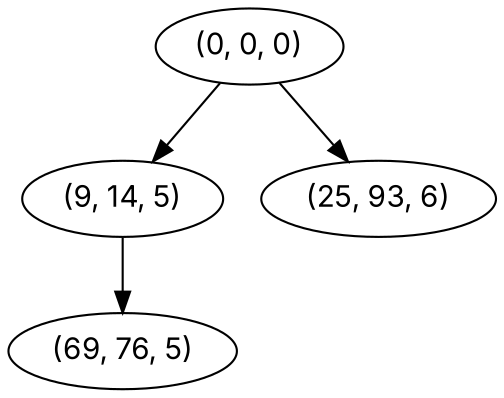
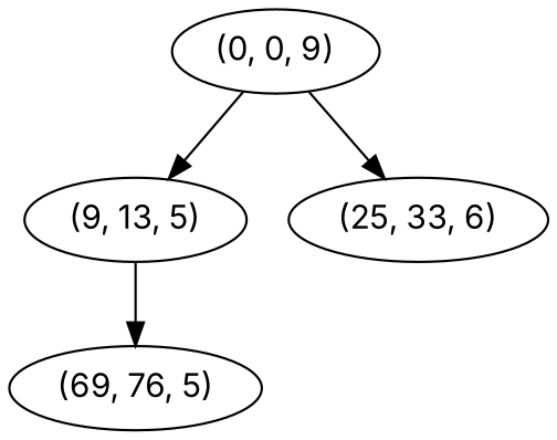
  digraph {
    fontname=Inter
    node [fontname=Inter]
    edge [fontname=Inter]
-   "(0, 0, 0)"
-   "(9, 14, 5)"
-   "(25, 33, 6)" [label="(25, 93, 6)"]
+   "(0, 0, 0)" [label="(0, 0, 9)"]
+   "(9, 14, 5)" [label="(9, 13, 5)"]
+   "(25, 33, 6)"
    "(69, 76, 5)"
    "(0, 0, 0)" -> "(9, 14, 5)"
    "(0, 0, 0)" -> "(25, 33, 6)"
    "(9, 14, 5)" -> "(69, 76, 5)"
  }
